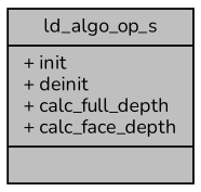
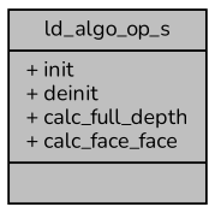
  digraph {
    fontname=Nunito
-   n1 [color=black fillcolor=grey75 fontcolor=black fontname=Nunito fontsize=10 height=0.2 label="{ld_algo_op_s\n|+ init\l+ deinit\l+ calc_full_depth\l+ calc_face_depth\l|}" shape=record style=filled width=0.4]
+   n1 [color=black fillcolor=grey75 fontcolor=black fontname=Nunito fontsize=10 height=0.2 label="{ld_algo_op_s\n|+ init\l+ deinit\l+ calc_full_depth\l+ calc_face_face\l|}" shape=record style=filled width=0.4]
  }
